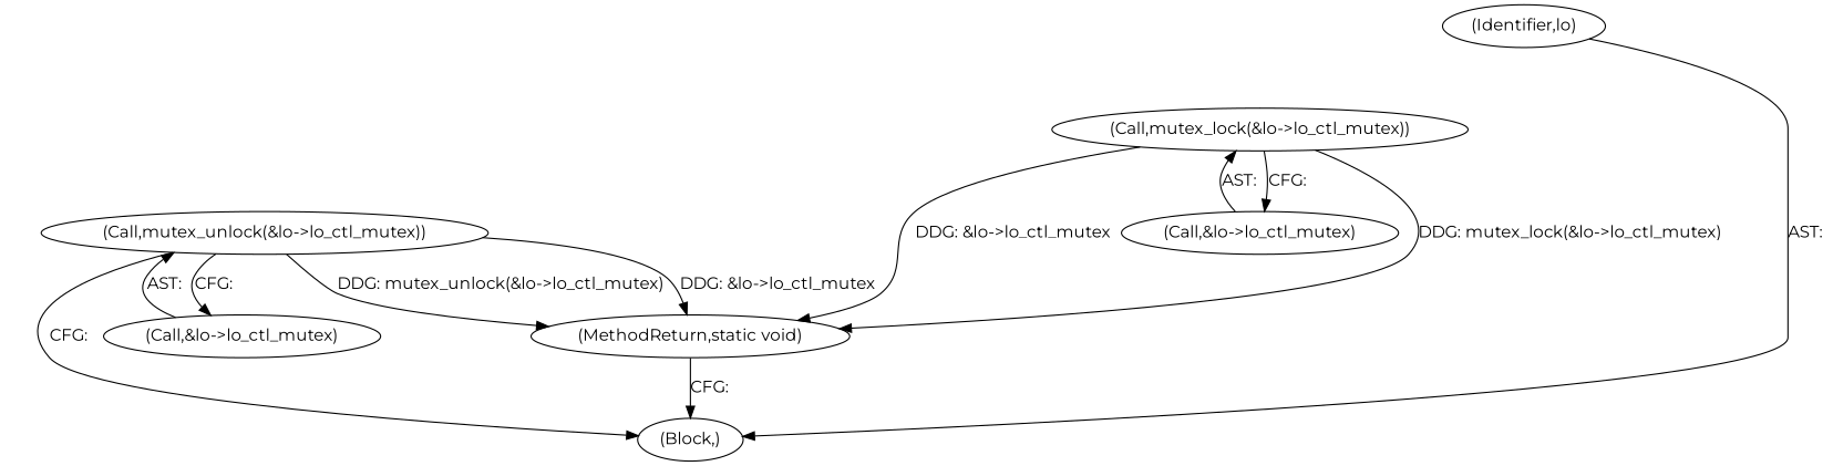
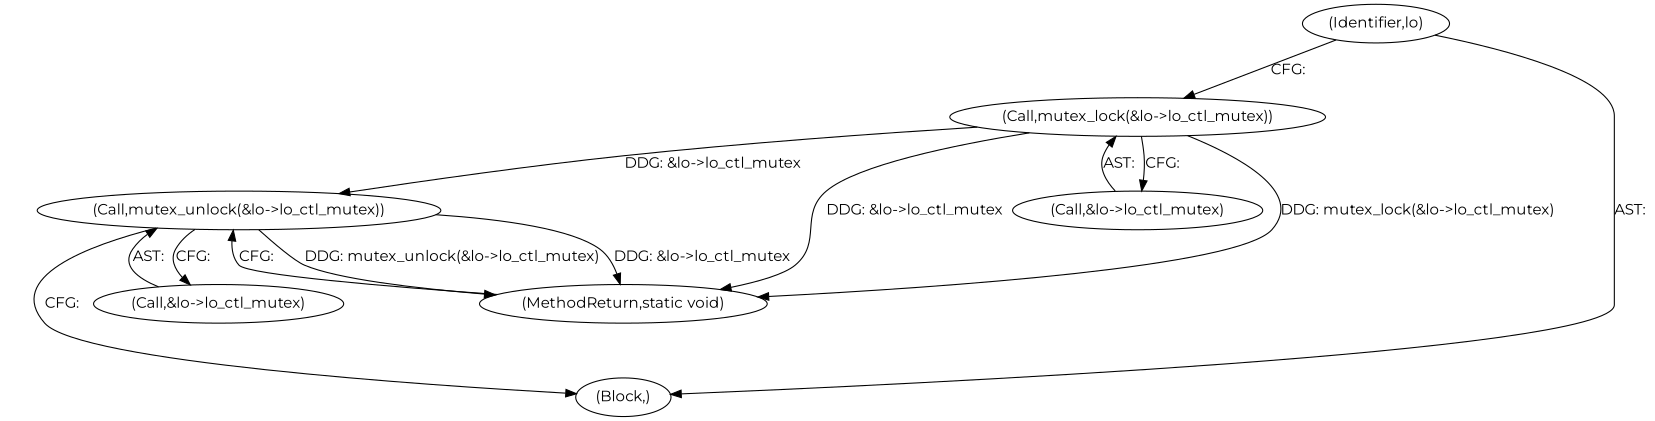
  digraph {
    fontname=Montserrat
    node [fontname=Montserrat]
    edge [fontname=Montserrat]
    n1 [label="(Call,mutex_lock(&lo->lo_ctl_mutex))"]
    n2 [label="(Call,mutex_unlock(&lo->lo_ctl_mutex))"]
    n3 [label="(MethodReturn,static void)"]
    n4 [label="(Call,&lo->lo_ctl_mutex)"]
    n5 [label="(Block,)"]
    n6 [label="(Call,&lo->lo_ctl_mutex)"]
    n7 [label="(Identifier,lo)"]
+   n1 -> n2 [label="DDG: &lo->lo_ctl_mutex"]
    n1 -> n3 [label="DDG: &lo->lo_ctl_mutex"]
    n1 -> n3 [label="DDG: mutex_lock(&lo->lo_ctl_mutex)"]
    n1 -> n4 [label="CFG: "]
    n2 -> n3 [label="DDG: mutex_unlock(&lo->lo_ctl_mutex)"]
    n2 -> n3 [label="DDG: &lo->lo_ctl_mutex"]
    n2 -> n5 [label="CFG: "]
    n2 -> n6 [label="CFG: "]
-   n3 -> n5 [label="CFG: "]
+   n3 -> n2 [label="CFG: "]
    n4 -> n1 [label="AST: "]
    n6 -> n2 [label="AST: "]
+   n7 -> n1 [label="CFG: "]
    n7 -> n5 [label="AST: "]
  }
